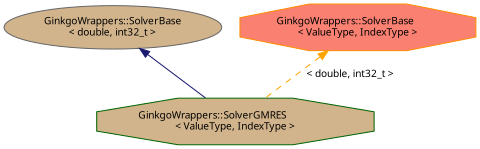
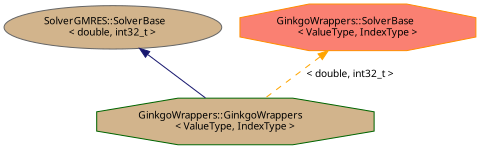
  digraph {
    fontname="Noto Sans"
    node [fillcolor=tan fontname="Noto Sans" fontsize=10 shape=octagon style=filled]
    edge [dir=back fontname="Noto Sans" fontsize=10 labelfontname=Helvetica labelfontsize=10]
-   n1 [color=darkgreen fontcolor=black height=0.2 label="GinkgoWrappers::SolverGMRES\l\< ValueType, IndexType \>" width=0.4]
-   n2 [color=gray40 height=0.2 label="GinkgoWrappers::SolverBase\l\< double, int32_t \>" shape=ellipse width=0.4]
+   n1 [color=darkgreen fontcolor=black height=0.2 label="GinkgoWrappers::GinkgoWrappers\l\< ValueType, IndexType \>" width=0.4]
+   n2 [color=gray40 height=0.2 label="SolverGMRES::SolverBase\l\< double, int32_t \>" shape=ellipse width=0.4]
    n3 [color=darkorange fillcolor=salmon height=0.2 label="GinkgoWrappers::SolverBase\l\< ValueType, IndexType \>" width=0.4]
    n2 -> n1 [color=midnightblue style=solid]
    n3 -> n1 [color=orange label=" \< double, int32_t \>" style=dashed]
  }
